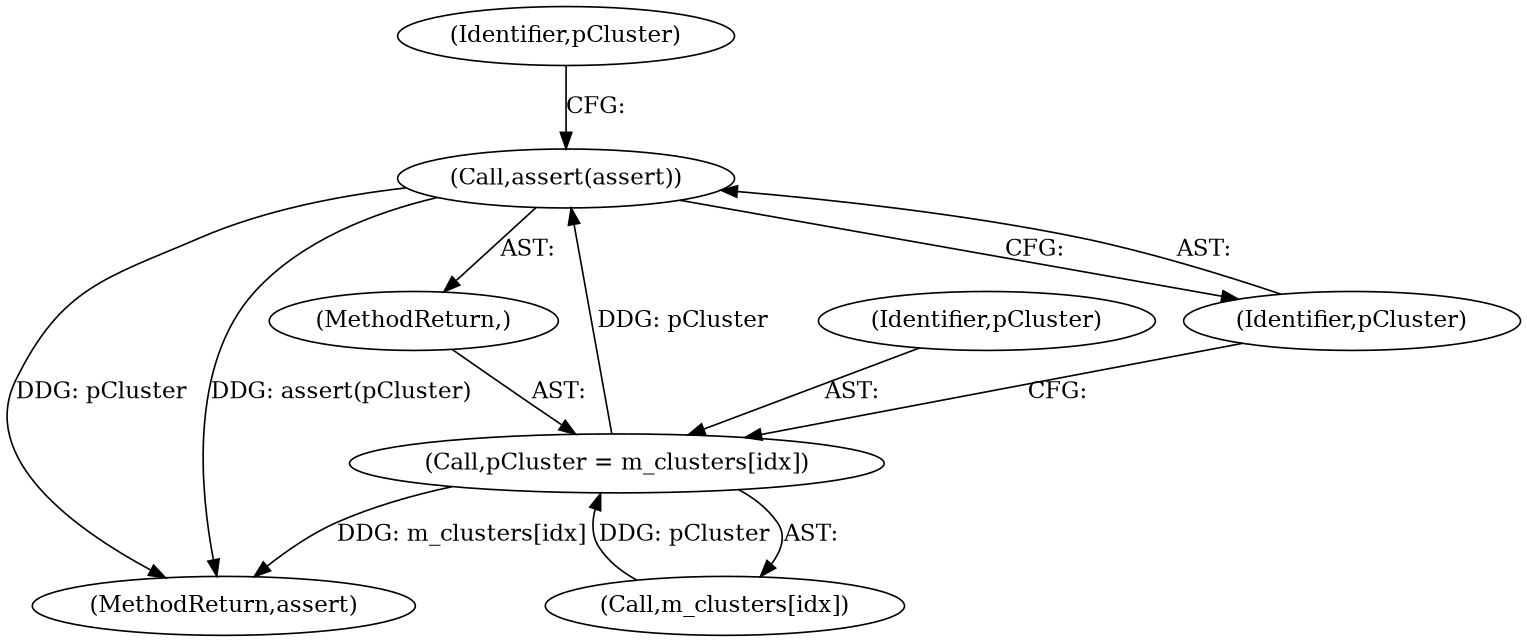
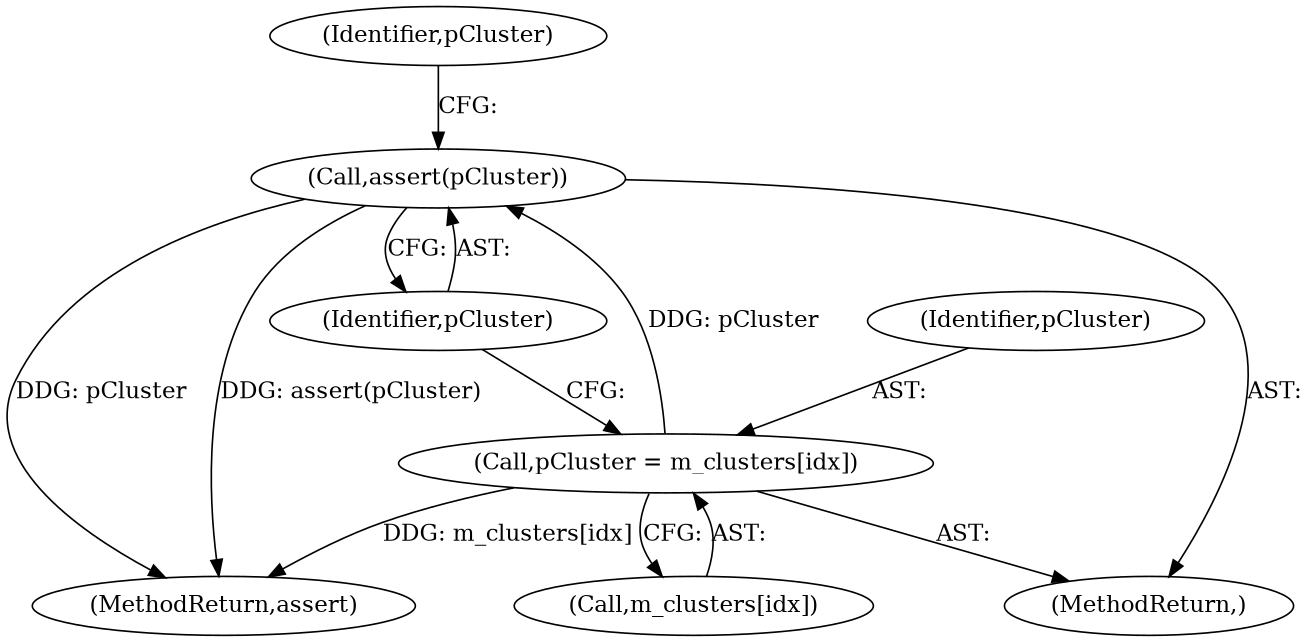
  digraph {
-   n1 [label="(Call,assert(assert))"]
+   n1 [label="(Call,assert(pCluster))"]
    n2 [label="(Identifier,pCluster)"]
    n3 [label="(MethodReturn,assert)"]
    n4 [label="(MethodReturn,)"]
    n5 [label="(Call,pCluster = m_clusters[idx])"]
    n6 [label="(Call,m_clusters[idx])"]
    n7 [label="(Identifier,pCluster)"]
    n8 [label="(Identifier,pCluster)"]
    n1 -> n2 [label="CFG: "]
    n1 -> n3 [label="DDG: pCluster"]
    n1 -> n3 [label="DDG: assert(pCluster)"]
    n1 -> n4 [label="AST: "]
    n2 -> n1 [label="AST: "]
    n2 -> n5 [label="CFG: "]
    n5 -> n1 [label="DDG: pCluster"]
    n5 -> n3 [label="DDG: m_clusters[idx]"]
-   n4 -> n5 [label="AST: "]
-   n5 -> n6 [label="AST: "]
-   n6 -> n5 [label="DDG: pCluster"]
+   n5 -> n4 [label="AST: "]
+   n5 -> n6 [label="CFG: "]
+   n6 -> n5 [label="AST: "]
    n7 -> n5 [label="AST: "]
    n8 -> n1 [label="CFG: "]
  }
